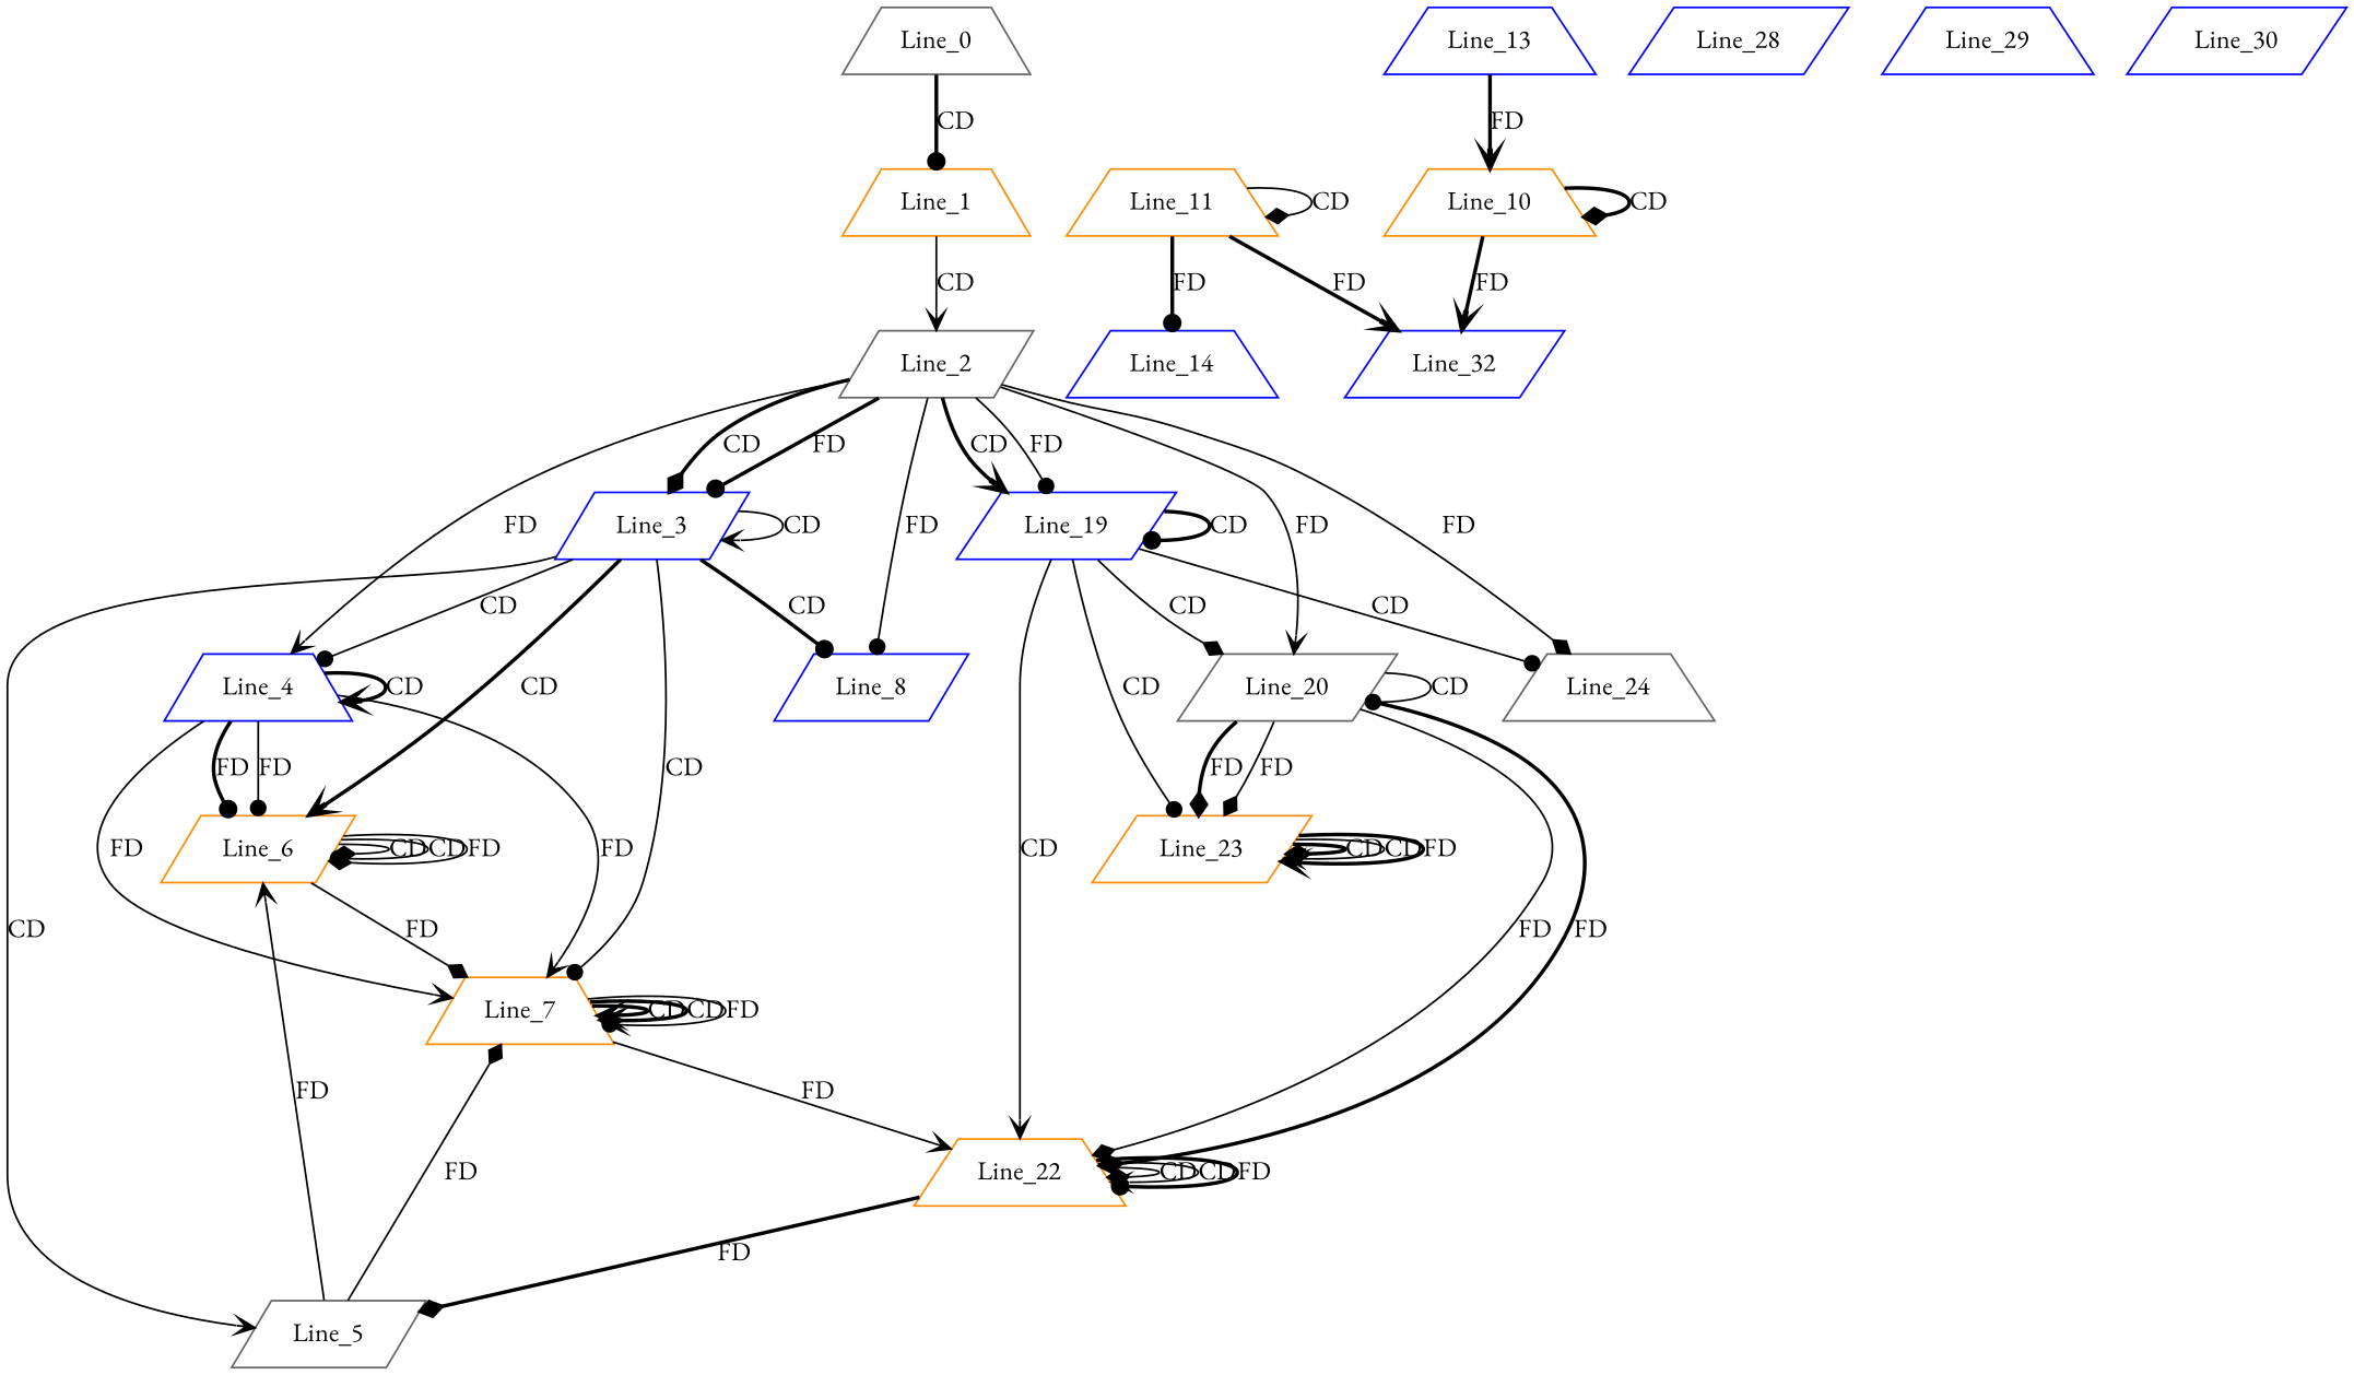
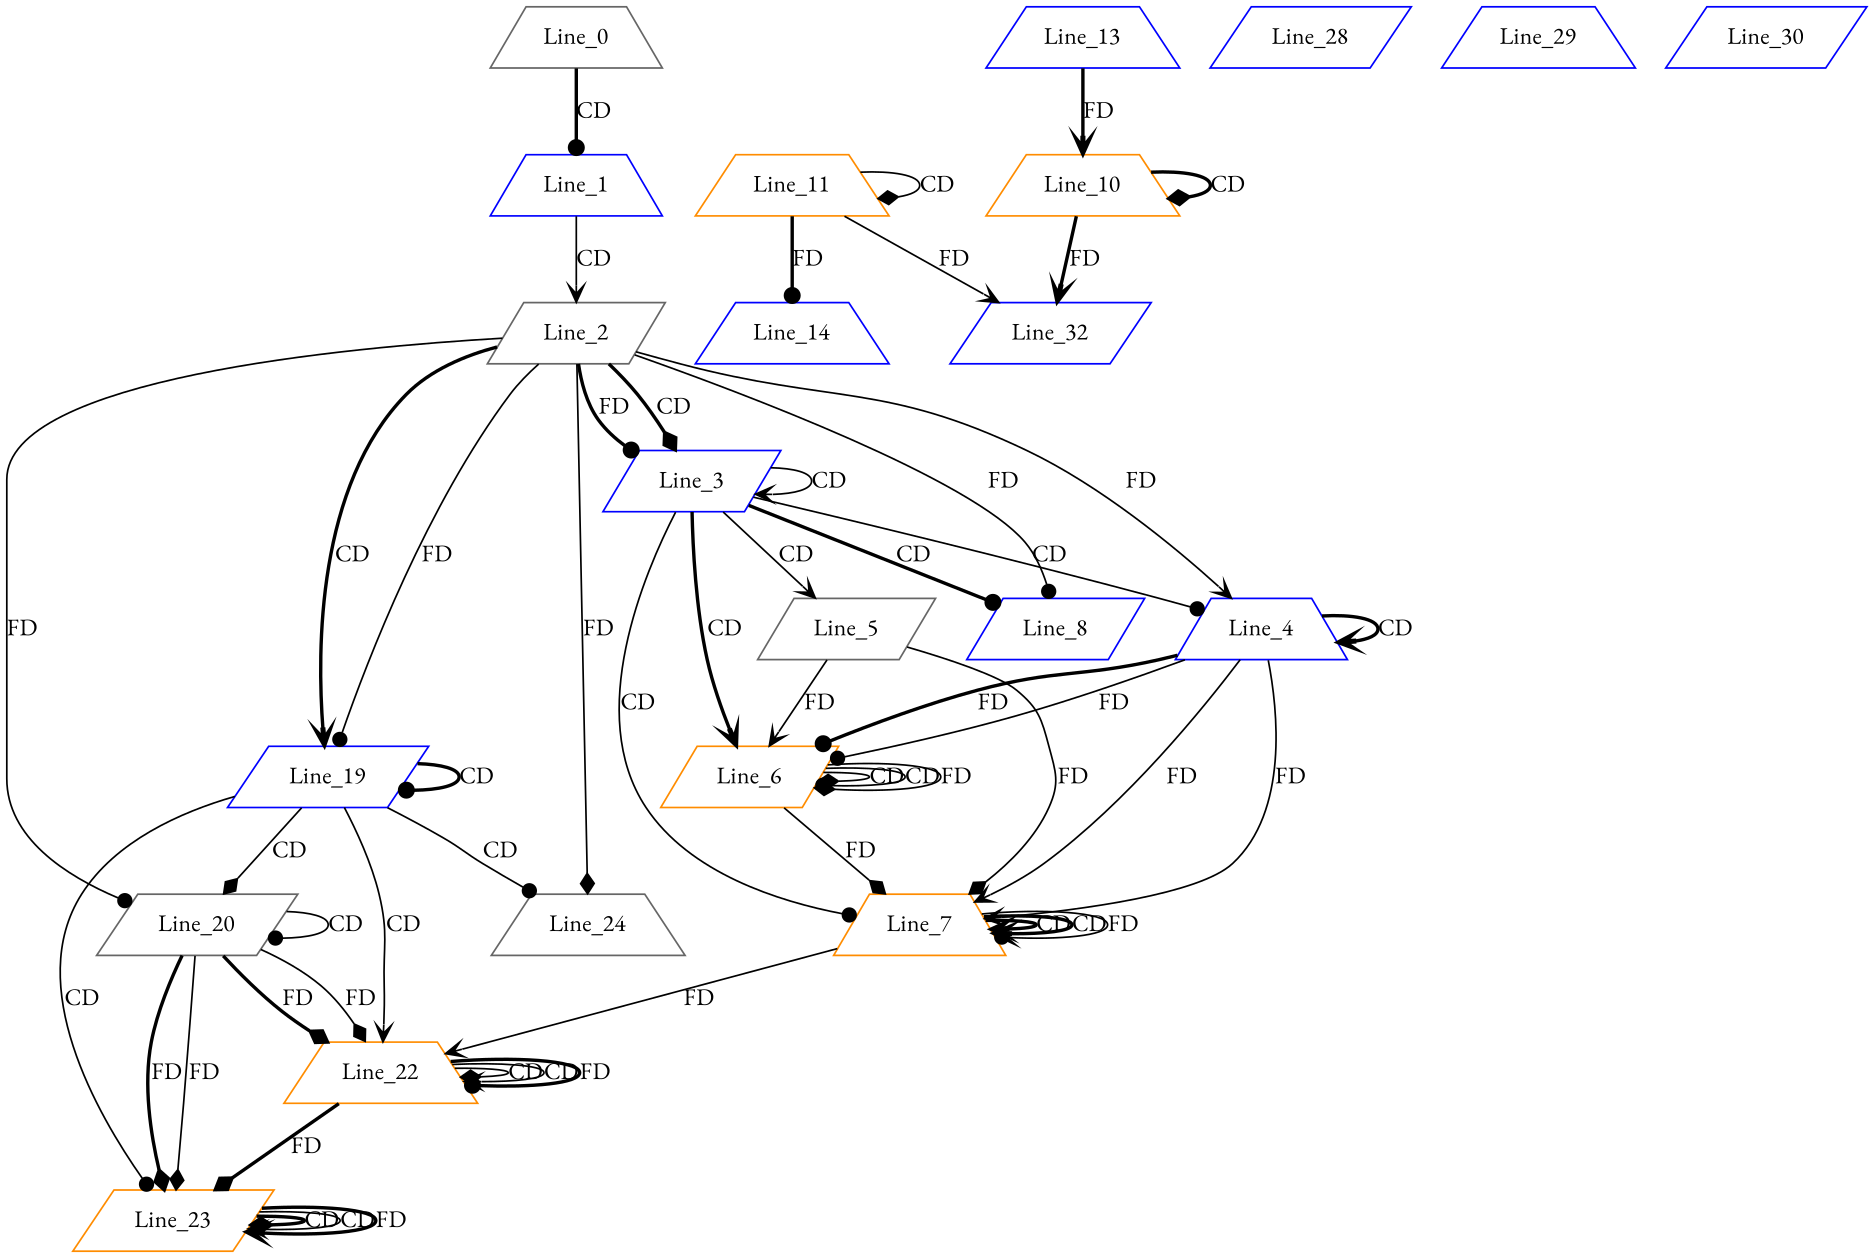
  digraph {
    fontname="EB Garamond"
    node [color=blue fontname="EB Garamond" shape=trapezium]
    edge [arrowhead=vee fontname="EB Garamond" style=solid]
    Line_0 [color=gray40]
-   Line_1 [color=darkorange]
+   Line_1
    Line_2 [color=gray40 shape=parallelogram]
    Line_3 [shape=parallelogram]
    Line_4
    Line_8 [shape=parallelogram]
    Line_19 [shape=parallelogram]
    Line_20 [color=gray40 shape=parallelogram]
    Line_24 [color=gray40]
    Line_5 [color=gray40 shape=parallelogram]
    Line_6 [color=darkorange shape=parallelogram]
    Line_7 [color=darkorange]
    Line_22 [color=darkorange]
    Line_23 [color=darkorange shape=parallelogram]
    Line_10 [color=darkorange]
    n16 [label=Line_32 shape=parallelogram]
    Line_13
    Line_11 [color=darkorange]
    Line_14
    Line_28 [shape=parallelogram]
    Line_29
    Line_30 [shape=parallelogram]
    Line_0 -> Line_1 [arrowhead=dot label=CD style=bold]
    Line_1 -> Line_2 [label=CD]
    Line_2 -> Line_3 [arrowhead=diamond label=CD style=bold]
    Line_2 -> Line_3 [arrowhead=dot label=FD style=bold]
    Line_2 -> Line_4 [label=FD]
    Line_2 -> Line_8 [arrowhead=dot label=FD]
    Line_2 -> Line_19 [label=CD style=bold]
    Line_2 -> Line_19 [arrowhead=dot label=FD]
-   Line_2 -> Line_20 [label=FD]
+   Line_2 -> Line_20 [arrowhead=dot label=FD]
    Line_2 -> Line_24 [arrowhead=diamond label=FD]
    Line_3 -> Line_3 [label=CD]
    Line_3 -> Line_4 [arrowhead=dot label=CD]
    Line_3 -> Line_8 [arrowhead=dot label=CD style=bold]
    Line_3 -> Line_5 [label=CD]
    Line_3 -> Line_6 [label=CD style=bold]
    Line_3 -> Line_7 [arrowhead=dot label=CD]
    Line_4 -> Line_4 [label=CD style=bold]
    Line_4 -> Line_6 [arrowhead=dot label=FD]
    Line_4 -> Line_6 [arrowhead=dot label=FD style=bold]
    Line_4 -> Line_7 [label=FD]
    Line_4 -> Line_7 [label=FD]
    Line_19 -> Line_19 [arrowhead=dot label=CD style=bold]
    Line_19 -> Line_20 [arrowhead=diamond label=CD]
    Line_19 -> Line_24 [arrowhead=dot label=CD]
    Line_19 -> Line_22 [label=CD]
    Line_19 -> Line_23 [arrowhead=dot label=CD]
    Line_20 -> Line_20 [arrowhead=dot label=CD]
    Line_20 -> Line_22 [arrowhead=diamond label=FD]
    Line_20 -> Line_22 [arrowhead=diamond label=FD style=bold]
    Line_20 -> Line_23 [arrowhead=diamond label=FD style=bold]
    Line_20 -> Line_23 [arrowhead=diamond label=FD]
    Line_5 -> Line_6 [label=FD]
    Line_5 -> Line_7 [arrowhead=diamond label=FD]
    Line_6 -> Line_6 [arrowhead=diamond label=CD]
    Line_6 -> Line_6 [arrowhead=dot label=CD]
    Line_6 -> Line_6 [arrowhead=diamond label=FD]
    Line_6 -> Line_7 [arrowhead=diamond label=FD]
    Line_7 -> Line_7 [label=CD style=bold]
    Line_7 -> Line_7 [label=CD style=bold]
    Line_7 -> Line_7 [arrowhead=dot label=FD]
    Line_7 -> Line_22 [label=FD]
    Line_22 -> Line_22 [arrowhead=diamond label=CD]
    Line_22 -> Line_22 [label=CD]
    Line_22 -> Line_22 [arrowhead=dot label=FD style=bold]
-   Line_22 -> Line_5 [arrowhead=diamond label=FD style=bold]
+   Line_22 -> Line_23 [arrowhead=diamond label=FD style=bold]
    Line_23 -> Line_23 [arrowhead=diamond label=CD style=bold]
    Line_23 -> Line_23 [label=CD]
    Line_23 -> Line_23 [label=FD style=bold]
    Line_10 -> Line_10 [arrowhead=diamond label=CD style=bold]
    Line_10 -> n16 [label=FD style=bold]
    Line_13 -> Line_10 [label=FD style=bold]
-   Line_11 -> n16 [label=FD style=bold]
+   Line_11 -> n16 [label=FD]
    Line_11 -> Line_11 [arrowhead=diamond label=CD]
    Line_11 -> Line_14 [arrowhead=dot label=FD style=bold]
  }
